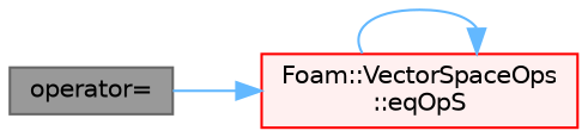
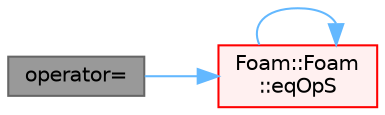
  digraph {
    rankdir=LR
    node [fontname=Helvetica fontsize=10 shape=box style=filled]
    edge [color=steelblue1 fontname=Helvetica fontsize=10 labelfontname=Helvetica labelfontsize=10 style=solid]
    n1 [color=gray40 fillcolor=grey60 fontcolor=black height=0.2 label="operator=" width=0.4]
-   n2 [color=red fillcolor="#FFF0F0" height=0.2 label="Foam::VectorSpaceOps\l::eqOpS" width=0.4]
+   n2 [color=red fillcolor="#FFF0F0" height=0.2 label="Foam::Foam\l::eqOpS" width=0.4]
    n1 -> n2
    n2 -> n2
  }
